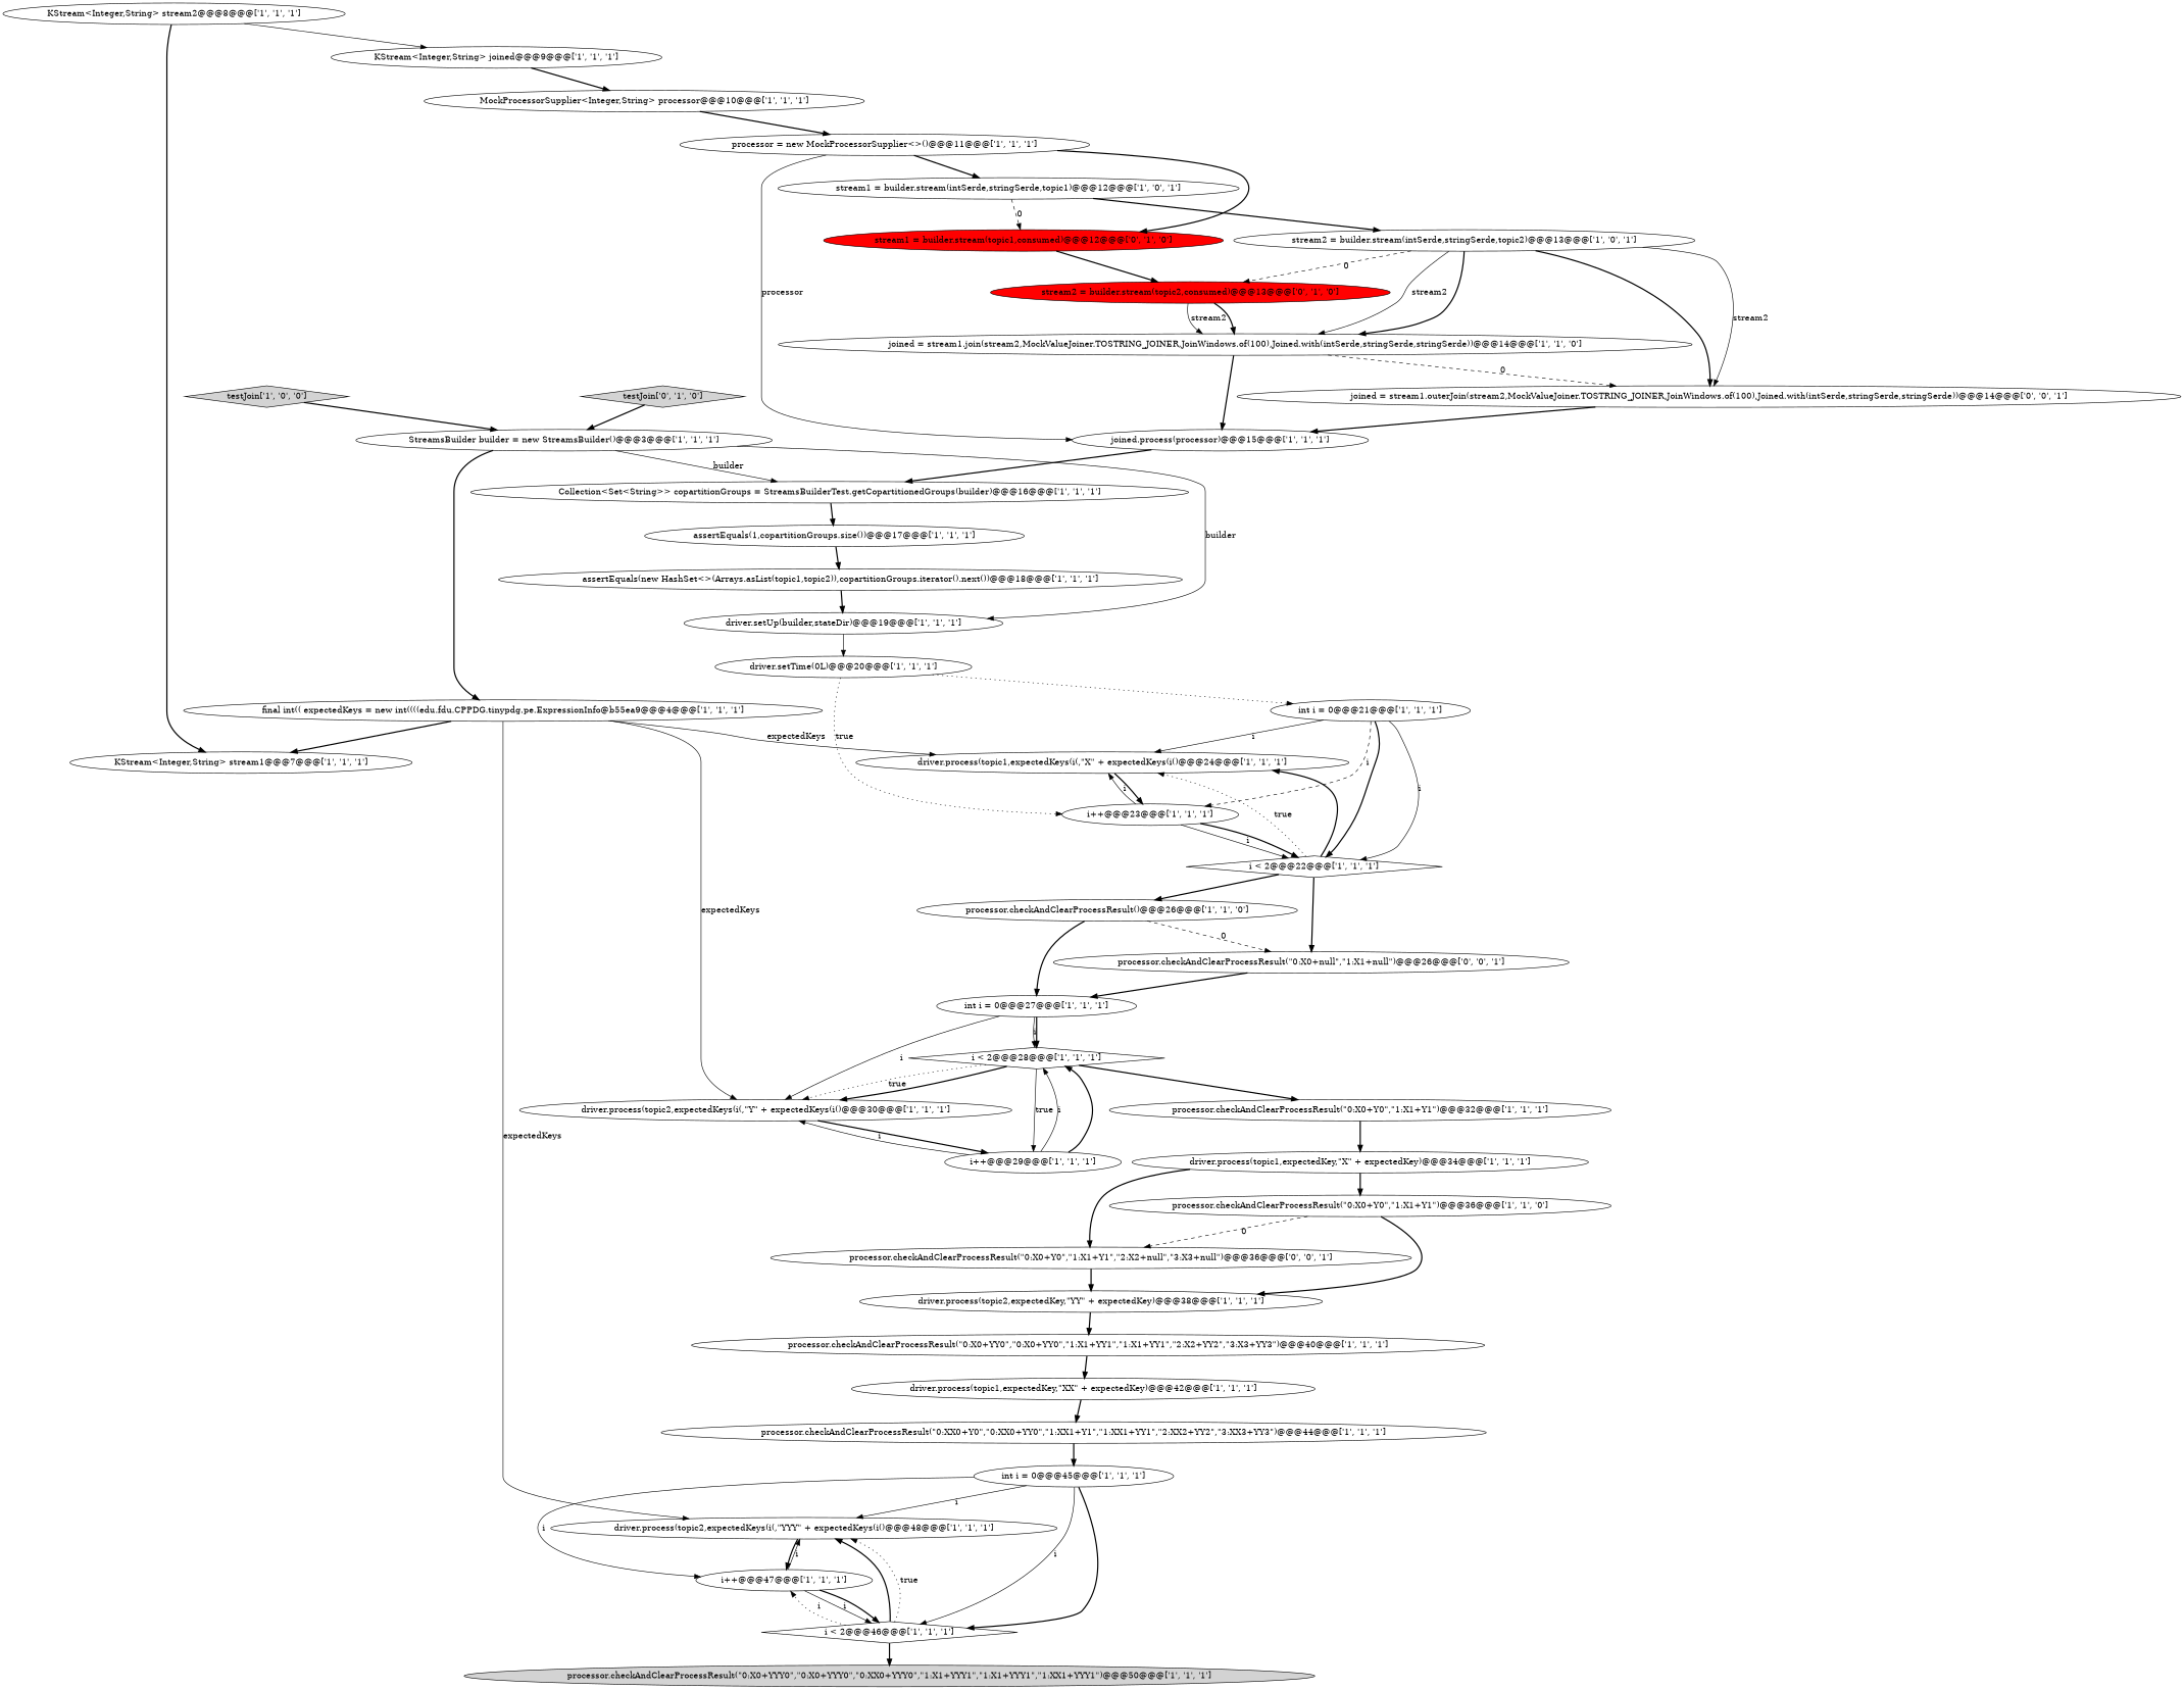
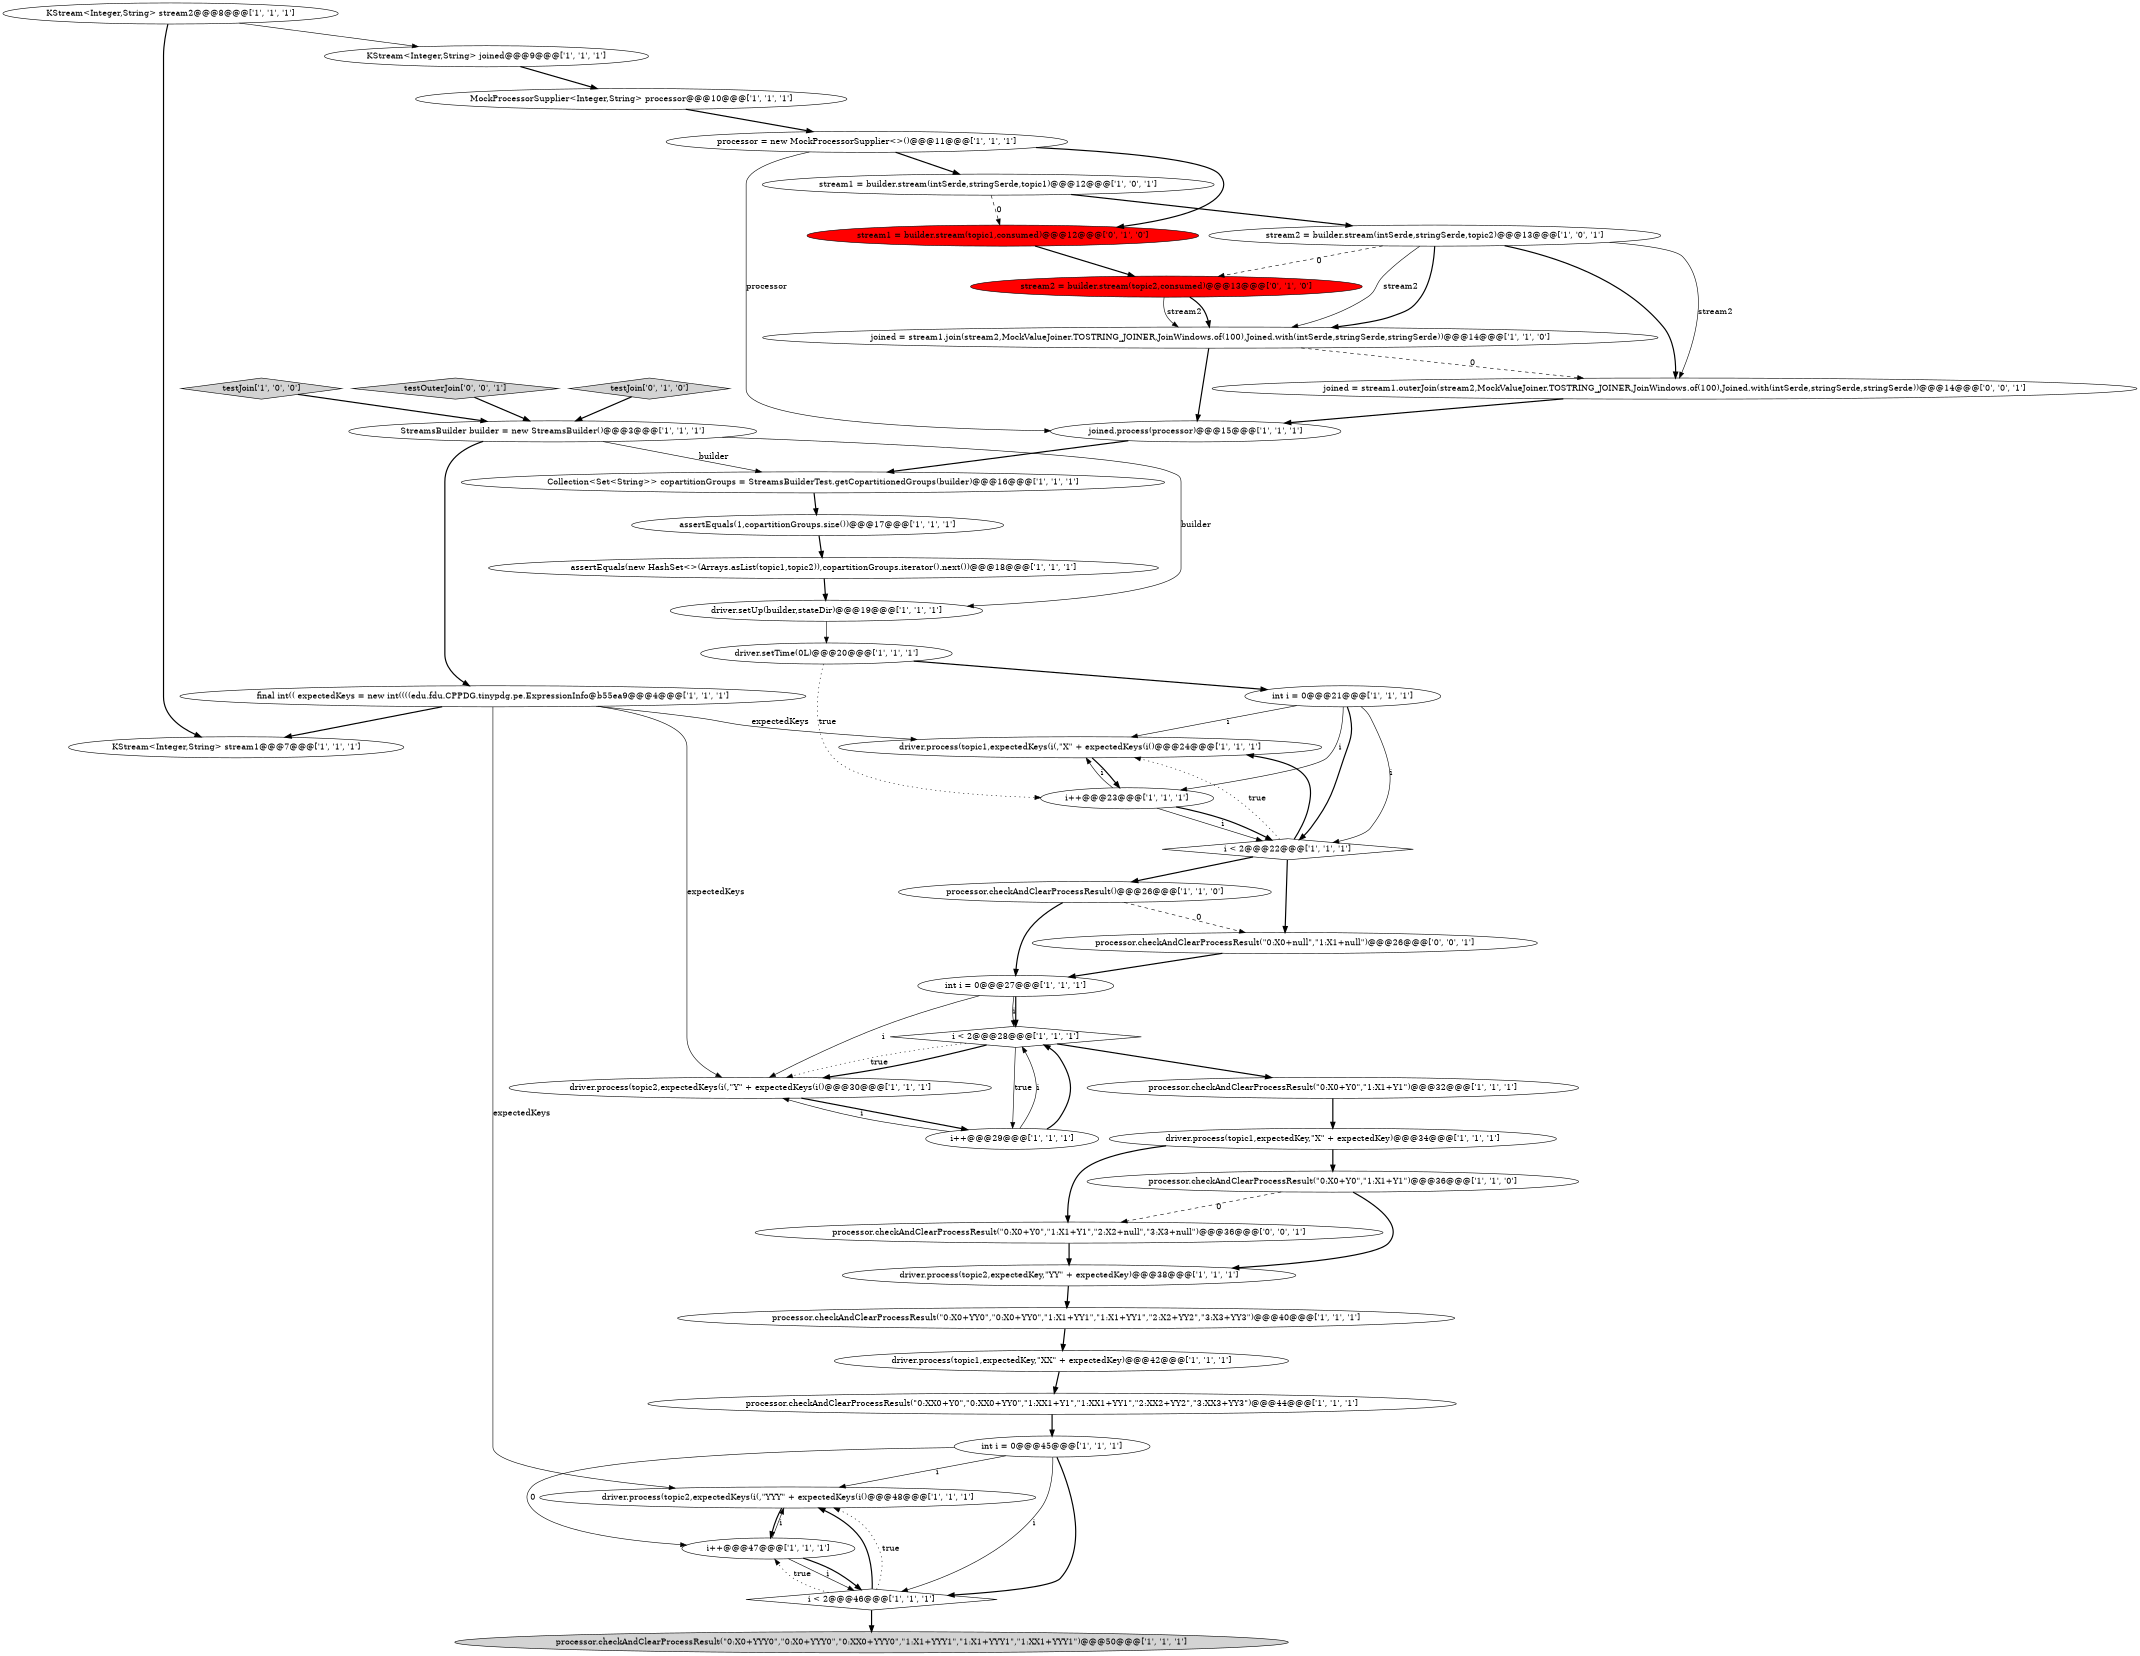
  digraph {
    node [fillcolor=white shape=ellipse style=filled]
    edge [style=bold]
    n1 [label="driver.process(topic1,expectedKeys(i(,\"X\" + expectedKeys(i()@@@24@@@['1', '1', '1']"]
    n2 [label="i++@@@23@@@['1', '1', '1']"]
    n3 [label="i < 2@@@22@@@['1', '1', '1']" shape=diamond]
    n4 [label="KStream<Integer,String> stream2@@@8@@@['1', '1', '1']"]
    n5 [label="KStream<Integer,String> joined@@@9@@@['1', '1', '1']"]
    n6 [label="KStream<Integer,String> stream1@@@7@@@['1', '1', '1']"]
    n7 [label="MockProcessorSupplier<Integer,String> processor@@@10@@@['1', '1', '1']"]
    n8 [label="i < 2@@@28@@@['1', '1', '1']" shape=diamond]
    n9 [label="processor.checkAndClearProcessResult(\"0:X0+Y0\",\"1:X1+Y1\")@@@32@@@['1', '1', '1']"]
    n10 [label="driver.process(topic2,expectedKeys(i(,\"Y\" + expectedKeys(i()@@@30@@@['1', '1', '1']"]
    n11 [label="i++@@@29@@@['1', '1', '1']"]
    n12 [label="driver.process(topic1,expectedKey,\"X\" + expectedKey)@@@34@@@['1', '1', '1']"]
    n13 [label="int i = 0@@@27@@@['1', '1', '1']"]
    n14 [label="processor.checkAndClearProcessResult(\"0:X0+Y0\",\"1:X1+Y1\",\"2:X2+null\",\"3:X3+null\")@@@36@@@['0', '0', '1']"]
    n15 [label="driver.process(topic2,expectedKey,\"YY\" + expectedKey)@@@38@@@['1', '1', '1']"]
    n16 [label="processor.checkAndClearProcessResult(\"0:X0+YY0\",\"0:X0+YY0\",\"1:X1+YY1\",\"1:X1+YY1\",\"2:X2+YY2\",\"3:X3+YY3\")@@@40@@@['1', '1', '1']"]
+   n17 [fillcolor=lightgray label="testOuterJoin['0', '0', '1']" shape=diamond]
    n18 [label="StreamsBuilder builder = new StreamsBuilder()@@@3@@@['1', '1', '1']"]
    n19 [label="final int(( expectedKeys = new int((((edu.fdu.CPPDG.tinypdg.pe.ExpressionInfo@b55ea9@@@4@@@['1', '1', '1']"]
    n20 [label="Collection<Set<String>> copartitionGroups = StreamsBuilderTest.getCopartitionedGroups(builder)@@@16@@@['1', '1', '1']"]
    n21 [label="driver.setUp(builder,stateDir)@@@19@@@['1', '1', '1']"]
    n22 [label="processor.checkAndClearProcessResult()@@@26@@@['1', '1', '0']"]
    n23 [label="processor.checkAndClearProcessResult(\"0:X0+null\",\"1:X1+null\")@@@26@@@['0', '0', '1']"]
    n24 [label="driver.process(topic2,expectedKeys(i(,\"YYY\" + expectedKeys(i()@@@48@@@['1', '1', '1']"]
    n25 [label="i++@@@47@@@['1', '1', '1']"]
    n26 [label="assertEquals(1,copartitionGroups.size())@@@17@@@['1', '1', '1']"]
    n27 [label="assertEquals(new HashSet<>(Arrays.asList(topic1,topic2)),copartitionGroups.iterator().next())@@@18@@@['1', '1', '1']"]
    n28 [label="driver.setTime(0L)@@@20@@@['1', '1', '1']"]
    n29 [label="int i = 0@@@21@@@['1', '1', '1']"]
    n30 [label="driver.process(topic1,expectedKey,\"XX\" + expectedKey)@@@42@@@['1', '1', '1']"]
    n31 [label="i < 2@@@46@@@['1', '1', '1']" shape=diamond]
    n32 [fillcolor=lightgray label="processor.checkAndClearProcessResult(\"0:X0+YYY0\",\"0:X0+YYY0\",\"0:XX0+YYY0\",\"1:X1+YYY1\",\"1:X1+YYY1\",\"1:XX1+YYY1\")@@@50@@@['1', '1', '1']"]
    n33 [label="processor = new MockProcessorSupplier<>()@@@11@@@['1', '1', '1']"]
    n34 [label="stream1 = builder.stream(intSerde,stringSerde,topic1)@@@12@@@['1', '0', '1']"]
    n35 [fillcolor=red label="stream1 = builder.stream(topic1,consumed)@@@12@@@['0', '1', '0']"]
    n36 [label="joined.process(processor)@@@15@@@['1', '1', '1']"]
    n37 [label="stream2 = builder.stream(intSerde,stringSerde,topic2)@@@13@@@['1', '0', '1']"]
    n38 [fillcolor=red label="stream2 = builder.stream(topic2,consumed)@@@13@@@['0', '1', '0']"]
    n39 [label="processor.checkAndClearProcessResult(\"0:X0+Y0\",\"1:X1+Y1\")@@@36@@@['1', '1', '0']"]
    n40 [label="joined = stream1.join(stream2,MockValueJoiner.TOSTRING_JOINER,JoinWindows.of(100),Joined.with(intSerde,stringSerde,stringSerde))@@@14@@@['1', '1', '0']"]
    n41 [label="joined = stream1.outerJoin(stream2,MockValueJoiner.TOSTRING_JOINER,JoinWindows.of(100),Joined.with(intSerde,stringSerde,stringSerde))@@@14@@@['0', '0', '1']"]
    n42 [fillcolor=lightgray label="testJoin['0', '1', '0']" shape=diamond]
    n43 [label="processor.checkAndClearProcessResult(\"0:XX0+Y0\",\"0:XX0+YY0\",\"1:XX1+Y1\",\"1:XX1+YY1\",\"2:XX2+YY2\",\"3:XX3+YY3\")@@@44@@@['1', '1', '1']"]
    n44 [label="int i = 0@@@45@@@['1', '1', '1']"]
    n45 [fillcolor=lightgray label="testJoin['1', '0', '0']" shape=diamond]
    n1 -> n2
    n2 -> n1 [label=i style=solid]
    n2 -> n3 [label=i style=solid]
    n2 -> n3
    n3 -> n1
    n3 -> n1 [label=true style=dotted]
    n3 -> n22
    n3 -> n23
    n4 -> n5 [style=solid]
    n4 -> n6
    n5 -> n7
    n7 -> n33
    n8 -> n9
    n8 -> n10
    n8 -> n10 [label=true style=dotted]
    n8 -> n11 [label=true style=solid]
    n9 -> n12
    n10 -> n11
    n11 -> n8
    n11 -> n8 [label=i style=solid]
    n11 -> n10 [label=i style=solid]
    n12 -> n14
    n12 -> n39
    n13 -> n8
    n13 -> n8 [label=i style=solid]
    n13 -> n10 [label=i style=solid]
    n14 -> n15
    n15 -> n16
    n16 -> n30
+   n17 -> n18
    n18 -> n19
    n18 -> n20 [label=builder style=solid]
    n18 -> n21 [label=builder style=solid]
    n19 -> n1 [label=expectedKeys style=solid]
    n19 -> n6
    n19 -> n10 [label=expectedKeys style=solid]
    n19 -> n24 [label=expectedKeys style=solid]
    n20 -> n26
    n21 -> n28 [style=solid]
    n22 -> n13
    n22 -> n23 [label=0 style=dashed]
    n23 -> n13
    n24 -> n25
    n25 -> n24 [label=i style=solid]
    n25 -> n31 [label=i style=solid]
    n25 -> n31
    n26 -> n27
    n27 -> n21
    n28 -> n2 [label=true style=dotted]
-   n28 -> n29 [style=dotted]
+   n28 -> n29
    n29 -> n1 [label=i style=solid]
-   n29 -> n2 [label=i style=dashed]
+   n29 -> n2 [label=i style=solid]
    n29 -> n3 [label=i style=solid]
    n29 -> n3
    n30 -> n43
    n31 -> n24
    n31 -> n24 [label=true style=dotted]
-   n31 -> n25 [label=i style=dotted]
+   n31 -> n25 [label=true style=dotted]
    n31 -> n32
    n33 -> n34
    n33 -> n35
    n33 -> n36 [label=processor style=solid]
    n34 -> n35 [label=0 style=dashed]
    n34 -> n37
    n35 -> n38
    n36 -> n20
    n37 -> n38 [label=0 style=dashed]
    n37 -> n40
    n37 -> n40 [label=stream2 style=solid]
    n37 -> n41 [label=stream2 style=solid]
    n37 -> n41
    n38 -> n40 [label=stream2 style=solid]
    n38 -> n40
    n39 -> n14 [label=0 style=dashed]
    n39 -> n15
    n40 -> n36
    n40 -> n41 [label=0 style=dashed]
    n41 -> n36
    n42 -> n18
    n43 -> n44
    n44 -> n24 [label=i style=solid]
-   n44 -> n25 [label=i style=solid]
+   n44 -> n25 [label=0 style=solid]
    n44 -> n31
    n44 -> n31 [label=i style=solid]
    n45 -> n18
  }
